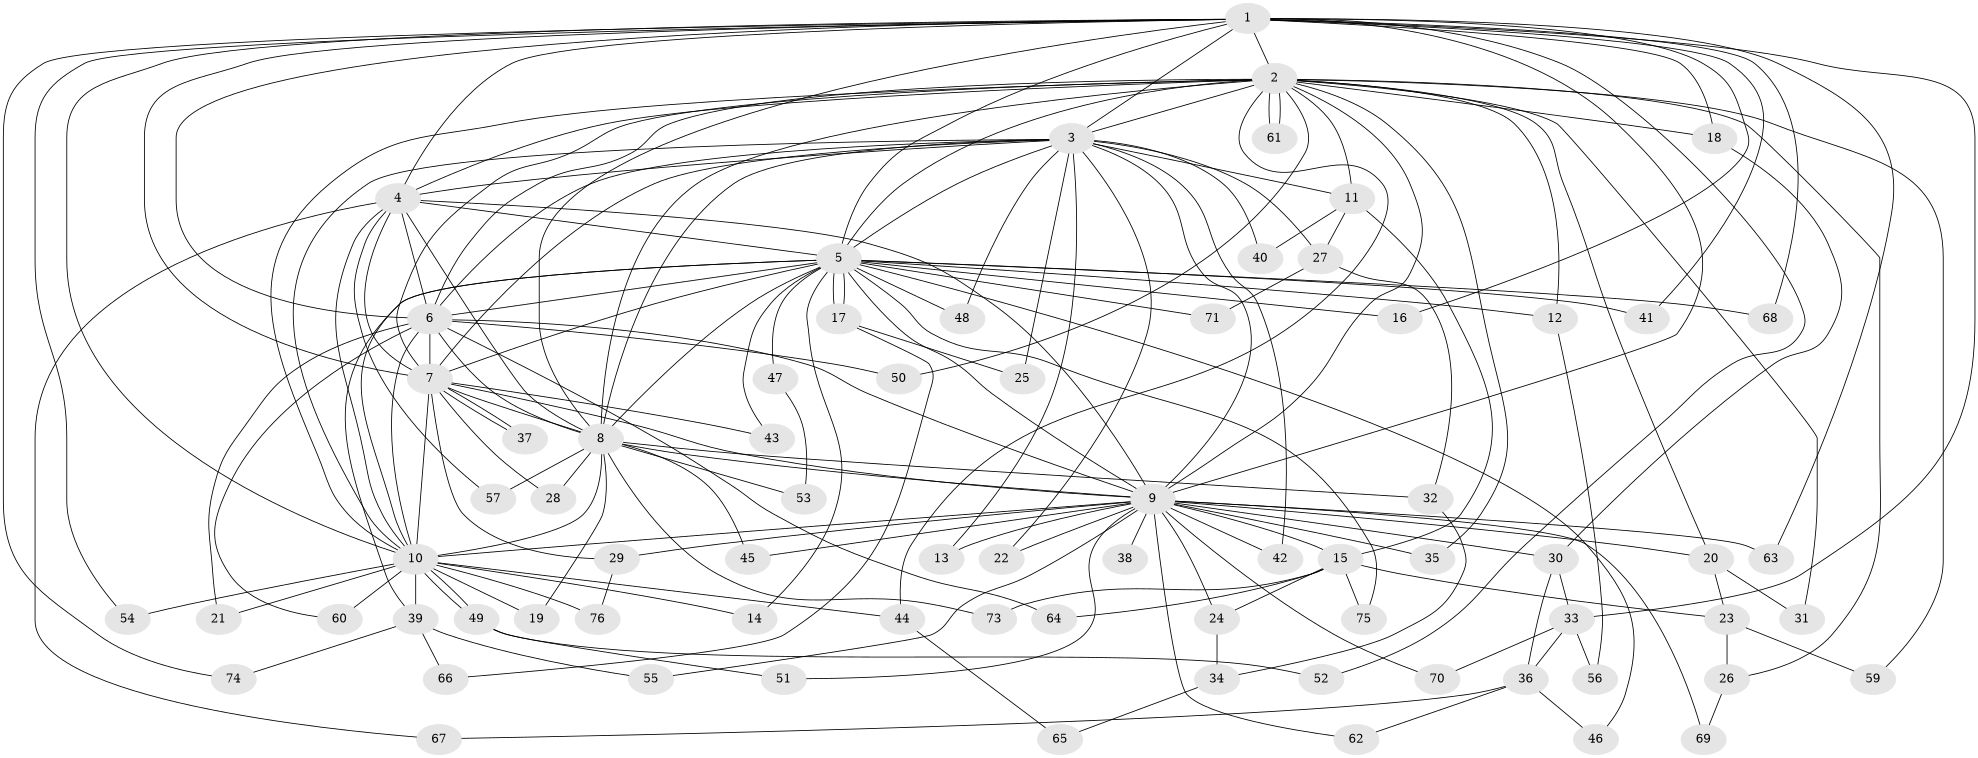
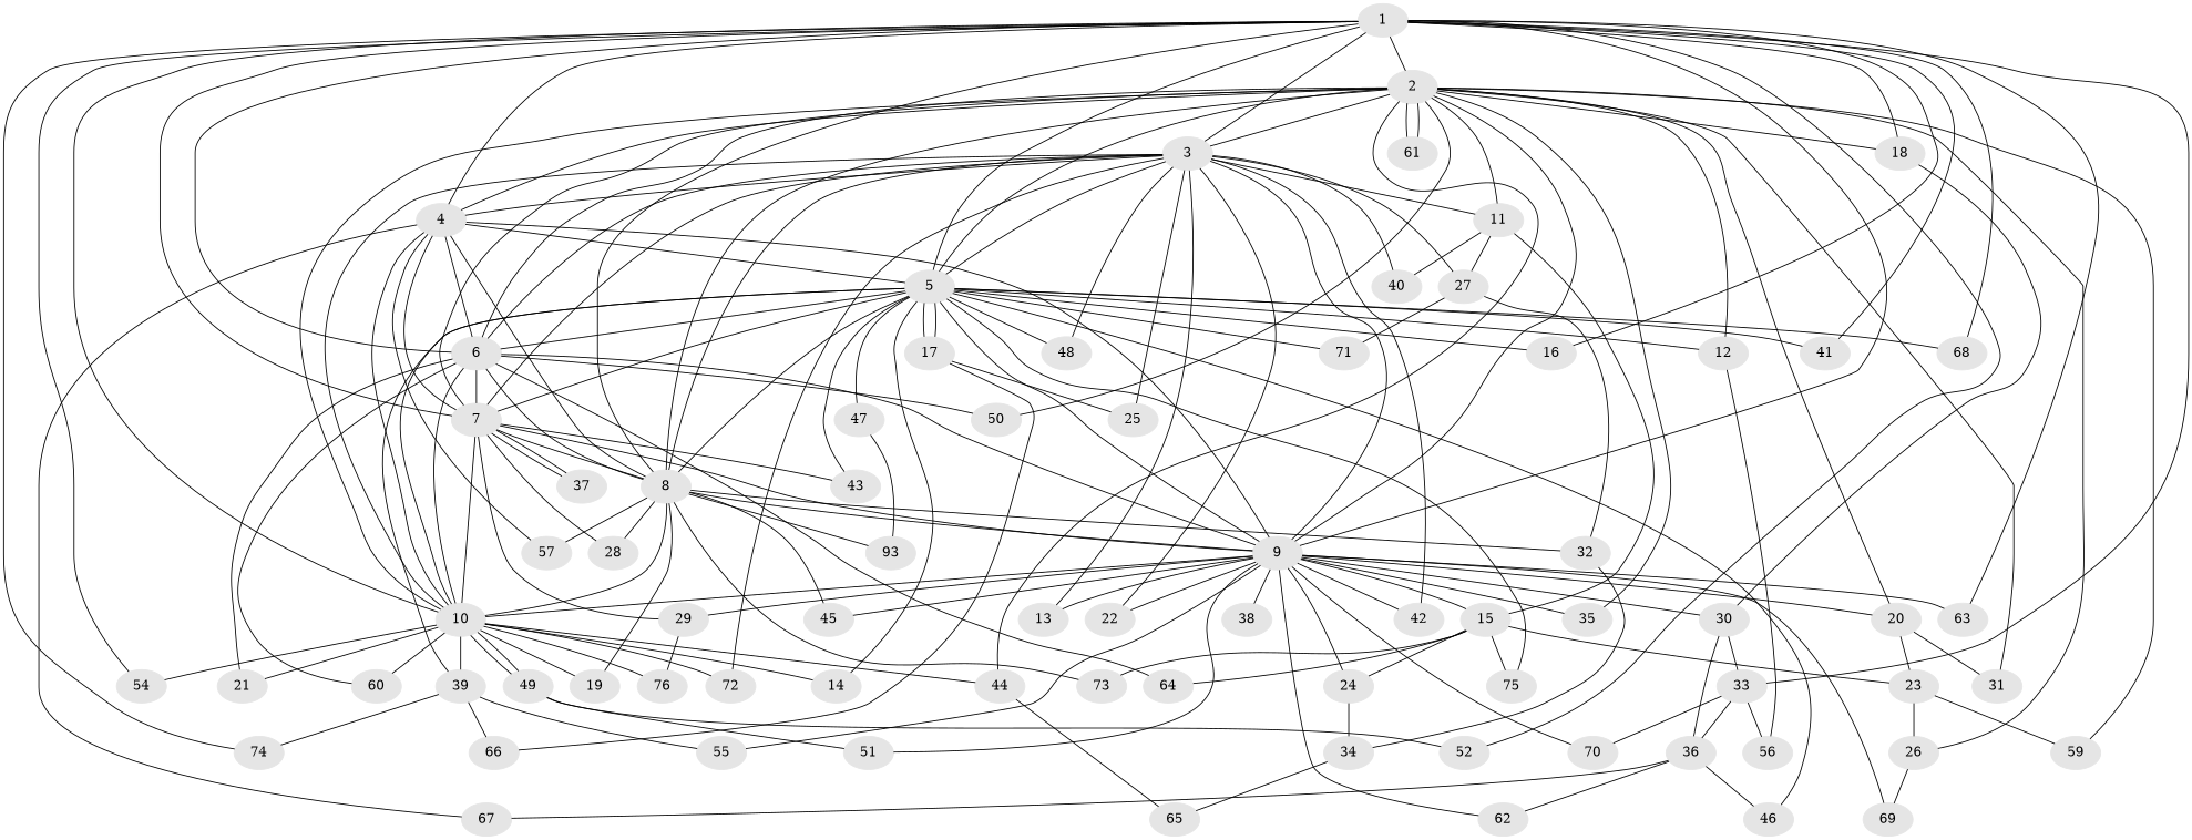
  graph {
    node [color=gray90 style=filled]
    1
    2
    3
    4
    5
    6
    7
    8
    9
    10
    16
    18
    33
    41
    52
    54
    63
    68
    74
    11
    12
    20
    26
    31
    35
    44
    50
    59
    61
    13
    22
    25
    27
    40
    42
    48
+   72
    57
    67
    47
    14
    17
    39
    43
    46
    71
    75
    21
    60
    64
    28
    29
    37
    19
    32
    45
-   53
+   53 [label=93]
    73
    38
    15
    24
    30
    51
    55
    62
    69
    70
    49
    76
    36
    56
    23
    65
    66
    34
    1 -- 2
    1 -- 3
    1 -- 4
    1 -- 5
    1 -- 6
    1 -- 7
    1 -- 8
    1 -- 9
    1 -- 10
    1 -- 16
    1 -- 18
    1 -- 33
    1 -- 41
    1 -- 52
    1 -- 54
    1 -- 63
    1 -- 68
    1 -- 74
    2 -- 3
    2 -- 4
    2 -- 5
    2 -- 6
    2 -- 7
    2 -- 8
    2 -- 9
    2 -- 10
    2 -- 18
    2 -- 11
    2 -- 12
    2 -- 20
    2 -- 26
    2 -- 31
    2 -- 35
    2 -- 44
    2 -- 50
    2 -- 59
    2 -- 61
    2 -- 61
    3 -- 4
    3 -- 5
    3 -- 6
    3 -- 7
    3 -- 8
    3 -- 9
    3 -- 10
    3 -- 11
    3 -- 13
    3 -- 22
    3 -- 25
    3 -- 27
    3 -- 40
    3 -- 42
    3 -- 48
+   3 -- 72
    4 -- 5
    4 -- 6
    4 -- 7
    4 -- 8
    4 -- 9
    4 -- 10
    4 -- 57
    4 -- 67
    5 -- 6
    5 -- 7
    5 -- 8
    5 -- 9
    5 -- 10
    5 -- 16
    5 -- 41
    5 -- 68
    5 -- 12
    5 -- 48
    5 -- 47
    5 -- 14
    5 -- 17
    5 -- 17
    5 -- 39
    5 -- 43
    5 -- 46
    5 -- 71
    5 -- 75
    6 -- 7
    6 -- 8
    6 -- 9
    6 -- 10
    6 -- 50
    6 -- 21
    6 -- 60
    6 -- 64
    7 -- 8
    7 -- 9
    7 -- 10
    7 -- 43
    7 -- 28
    7 -- 29
    7 -- 37
    7 -- 37
    8 -- 9
    8 -- 10
    8 -- 57
    8 -- 28
    8 -- 19
    8 -- 32
    8 -- 45
    8 -- 53
    8 -- 73
    9 -- 10
    9 -- 63
    9 -- 20
    9 -- 35
    9 -- 13
    9 -- 22
    9 -- 42
    9 -- 29
    9 -- 45
    9 -- 38
    9 -- 15
    9 -- 24
    9 -- 30
    9 -- 51
    9 -- 55
    9 -- 62
    9 -- 69
    9 -- 70
    10 -- 54
    10 -- 44
+   10 -- 72
    10 -- 14
    10 -- 39
    10 -- 21
    10 -- 60
    10 -- 19
    10 -- 49
    10 -- 49
    10 -- 76
    18 -- 30
    33 -- 70
    33 -- 36
    33 -- 56
    11 -- 27
    11 -- 40
    11 -- 15
    12 -- 56
    20 -- 31
    20 -- 23
    26 -- 69
    44 -- 65
    27 -- 71
    27 -- 32
    47 -- 53
    17 -- 25
    17 -- 66
    39 -- 74
    39 -- 55
    39 -- 66
    29 -- 76
    32 -- 34
    15 -- 75
    15 -- 64
    15 -- 73
    15 -- 24
    15 -- 23
    24 -- 34
    30 -- 33
    30 -- 36
    49 -- 52
    49 -- 51
    36 -- 67
    36 -- 46
    36 -- 62
    23 -- 26
    23 -- 59
    34 -- 65
  }
